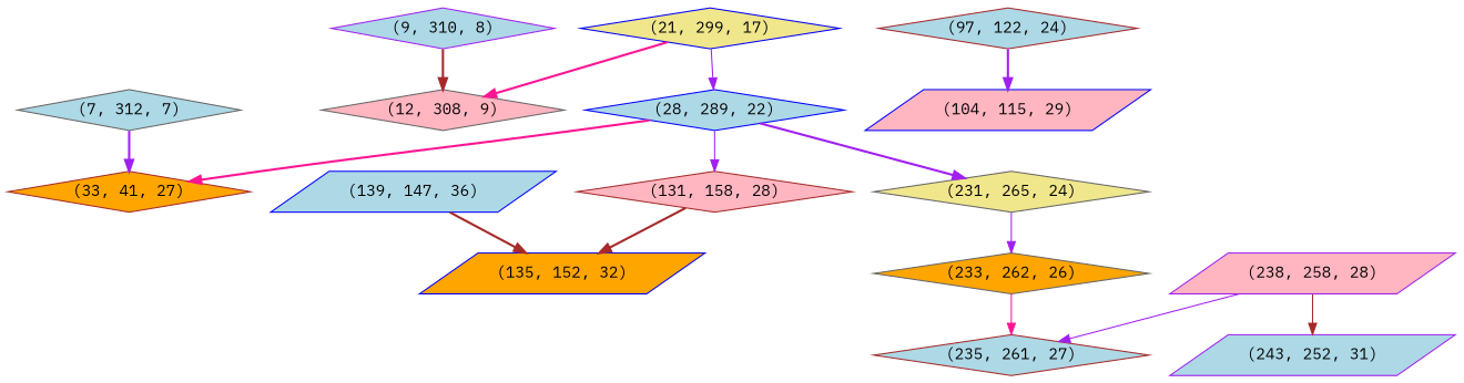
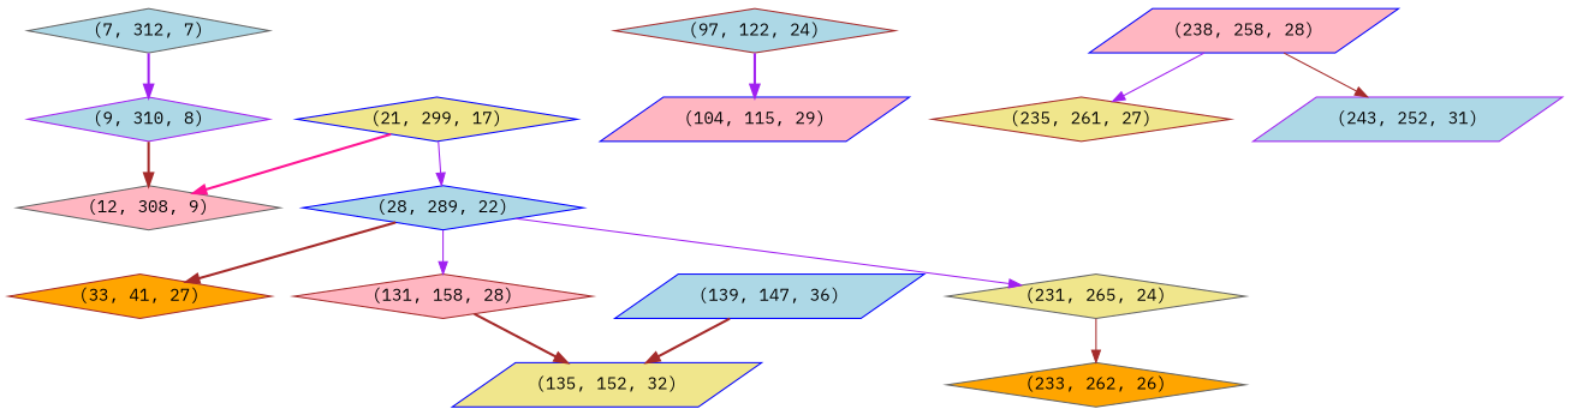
  digraph {
    fontname="IBM Plex Mono"
    node [color=blue fillcolor=lightblue fontname="IBM Plex Mono" shape=diamond style=filled]
    edge [color=purple fontname="IBM Plex Mono" style=bold]
    "(7, 312, 7)" [color=gray40]
    "(9, 310, 8)" [color=purple]
    "(12, 308, 9)" [color=gray40 fillcolor=lightpink]
    "(21, 299, 17)" [fillcolor=khaki]
    "(28, 289, 22)"
    "(33, 41, 27)" [color=brown fillcolor=orange]
    "(131, 158, 28)" [color=brown fillcolor=lightpink]
    "(231, 265, 24)" [color=gray40 fillcolor=khaki]
    "(97, 122, 24)" [color=brown]
    "(104, 115, 29)" [fillcolor=lightpink shape=parallelogram]
-   "(135, 152, 32)" [fillcolor=orange shape=parallelogram]
+   "(135, 152, 32)" [fillcolor=khaki shape=parallelogram]
    "(233, 262, 26)" [color=gray40 fillcolor=orange]
    "(139, 147, 36)" [shape=parallelogram]
-   "(235, 261, 27)" [color=brown]
-   "(238, 258, 28)" [color=purple fillcolor=lightpink shape=parallelogram]
+   "(235, 261, 27)" [color=brown fillcolor=khaki]
+   "(238, 258, 28)" [fillcolor=lightpink shape=parallelogram]
    "(243, 252, 31)" [color=purple shape=parallelogram]
-   "(7, 312, 7)" -> "(33, 41, 27)"
+   "(7, 312, 7)" -> "(9, 310, 8)"
    "(9, 310, 8)" -> "(12, 308, 9)" [color=brown]
    "(21, 299, 17)" -> "(12, 308, 9)" [color=deeppink]
    "(21, 299, 17)" -> "(28, 289, 22)" [style=solid]
-   "(28, 289, 22)" -> "(33, 41, 27)" [color=deeppink]
+   "(28, 289, 22)" -> "(33, 41, 27)" [color=brown]
    "(28, 289, 22)" -> "(131, 158, 28)" [style=solid]
-   "(28, 289, 22)" -> "(231, 265, 24)"
+   "(28, 289, 22)" -> "(231, 265, 24)" [style=solid]
    "(131, 158, 28)" -> "(135, 152, 32)" [color=brown]
-   "(231, 265, 24)" -> "(233, 262, 26)" [style=solid]
+   "(231, 265, 24)" -> "(233, 262, 26)" [color=brown style=solid]
    "(97, 122, 24)" -> "(104, 115, 29)"
-   "(233, 262, 26)" -> "(235, 261, 27)" [color=deeppink style=solid]
    "(139, 147, 36)" -> "(135, 152, 32)" [color=brown]
    "(238, 258, 28)" -> "(235, 261, 27)" [style=solid]
    "(238, 258, 28)" -> "(243, 252, 31)" [color=brown style=solid]
  }
